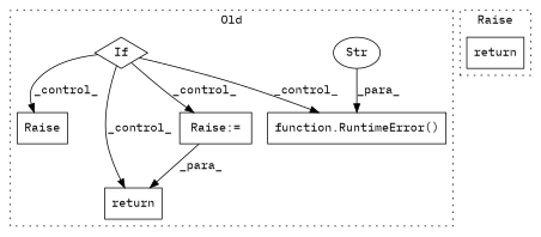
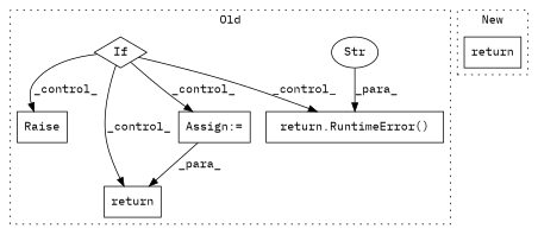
  digraph {
    fontname="IBM Plex Mono"
    node [a=93 fontname="IBM Plex Mono" l=3 shape=box]
    edge [fontname="IBM Plex Mono"]
-   n1 [a=75 l="13,1" label="function.RuntimeError()" s="1571,1653"]
+   n1 [a=75 l="13,1" label="return.RuntimeError()" s="1571,1653"]
    n2 [a=91 l=6 label=Raise s=1565]
    n3 [a=66 l=69 label=Str s=1584 shape=ellipse]
    n4 [a=96 label=If s=1530 shape=diamond]
    n5 [l=7 label=return s=1922]
-   n6 [a=68 label="Raise:=" s=1907]
+   n6 [a=68 label="Assign:=" s=1907]
    n7 [l=7 label=return s=2915]
    subgraph cluster_1 {
      label=Old
      style=dotted
      n1
      n2
      n3
      n4
      n5
      n6
    }
    subgraph cluster_2 {
-     label=Raise
+     label=New
      style=dotted
      n7
    }
    n3 -> n1 [label=_para_]
    n4 -> n1 [label=_control_]
    n4 -> n2 [label=_control_]
    n4 -> n5 [label=_control_]
    n4 -> n6 [label=_control_]
    n6 -> n5 [label=_para_]
  }
